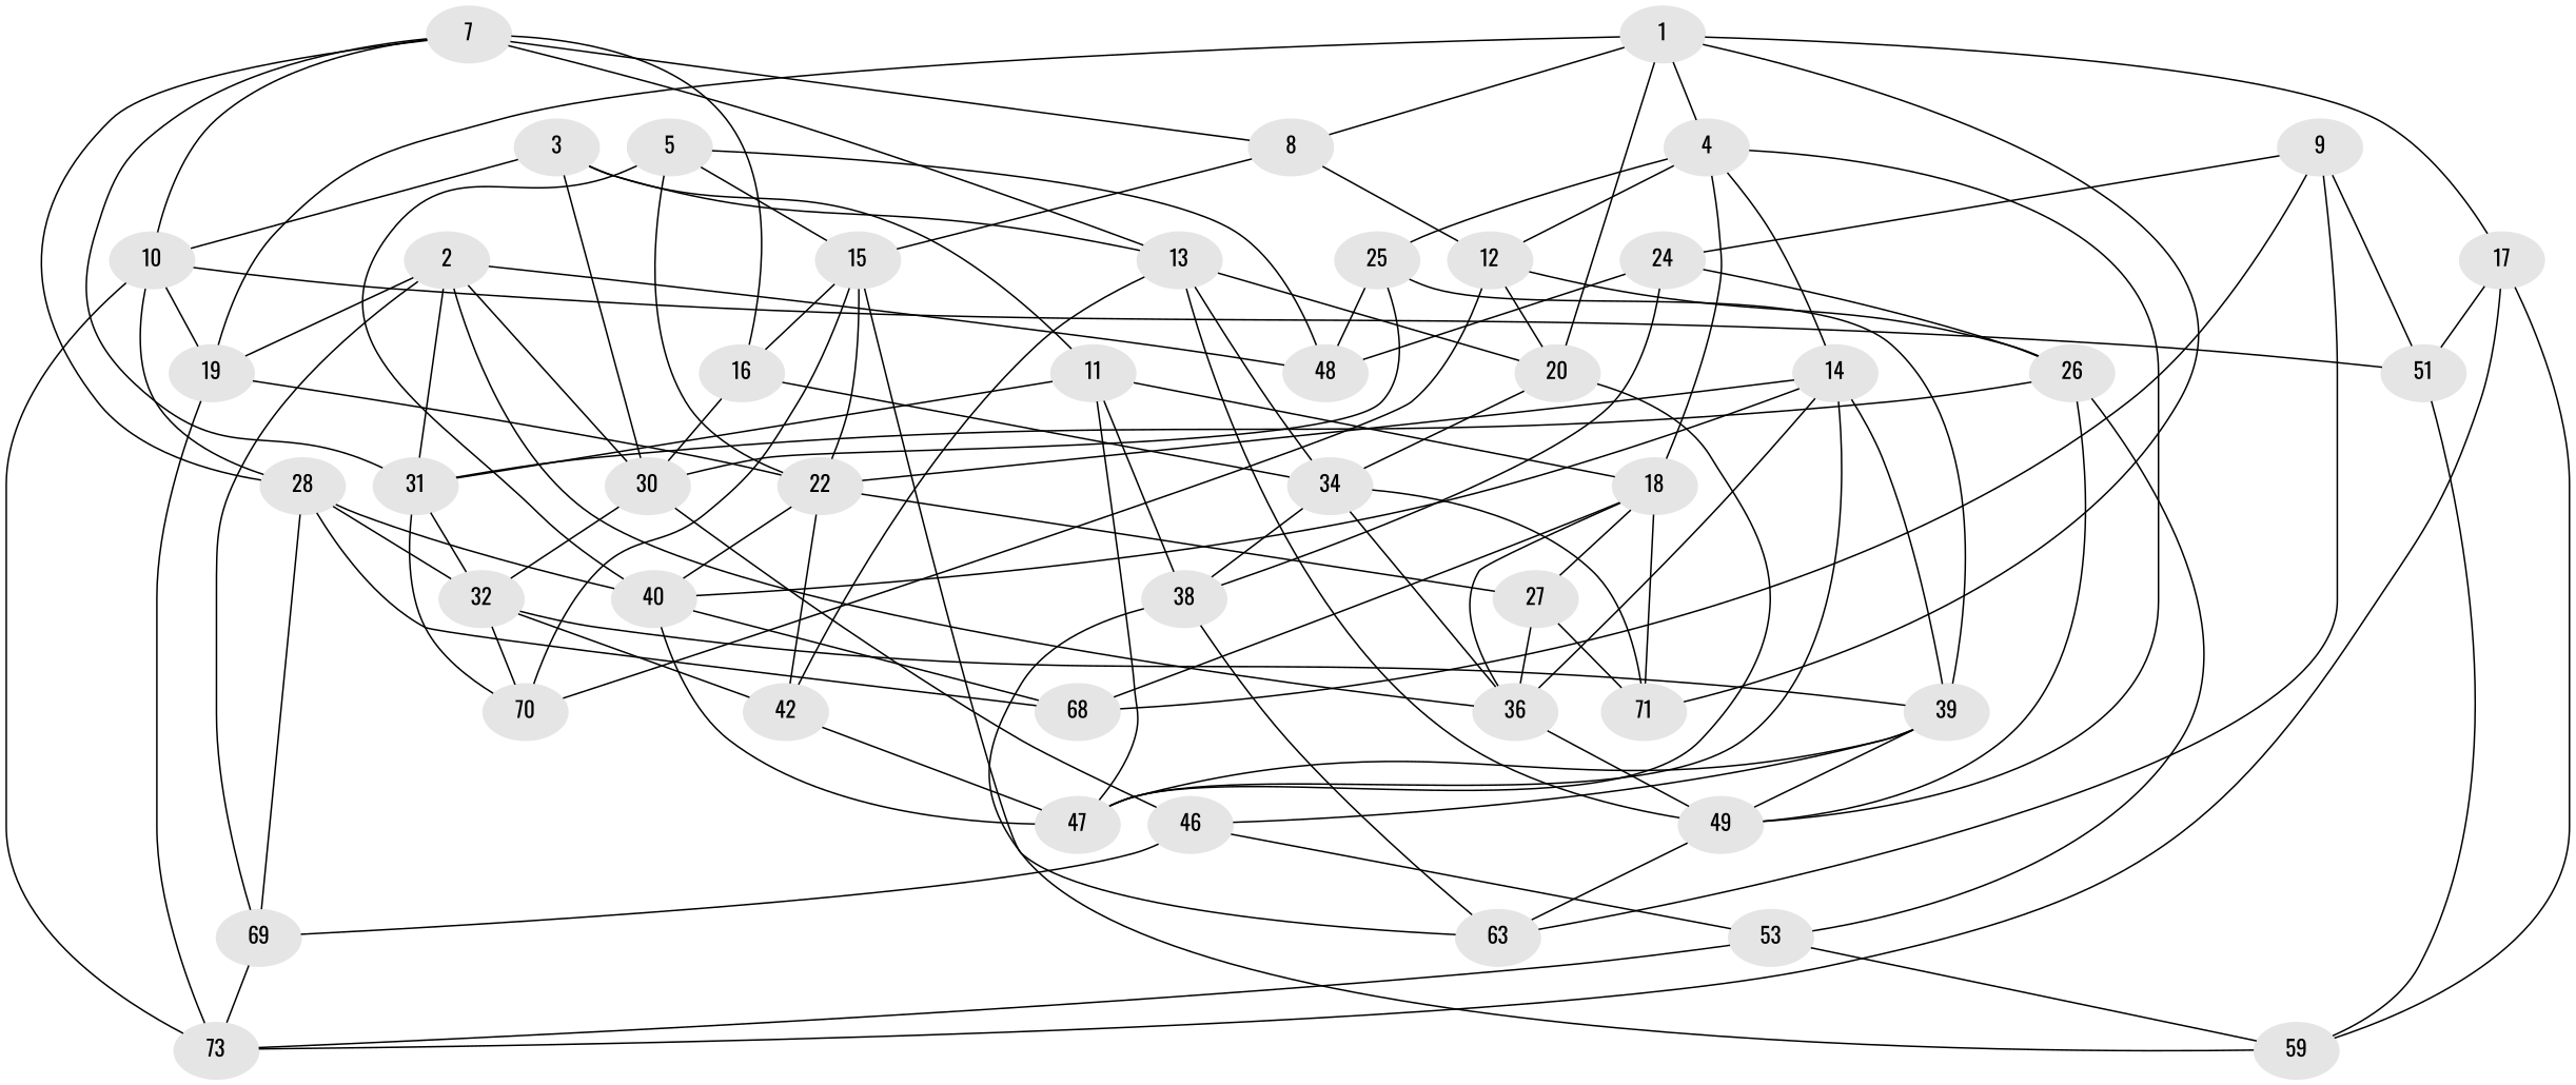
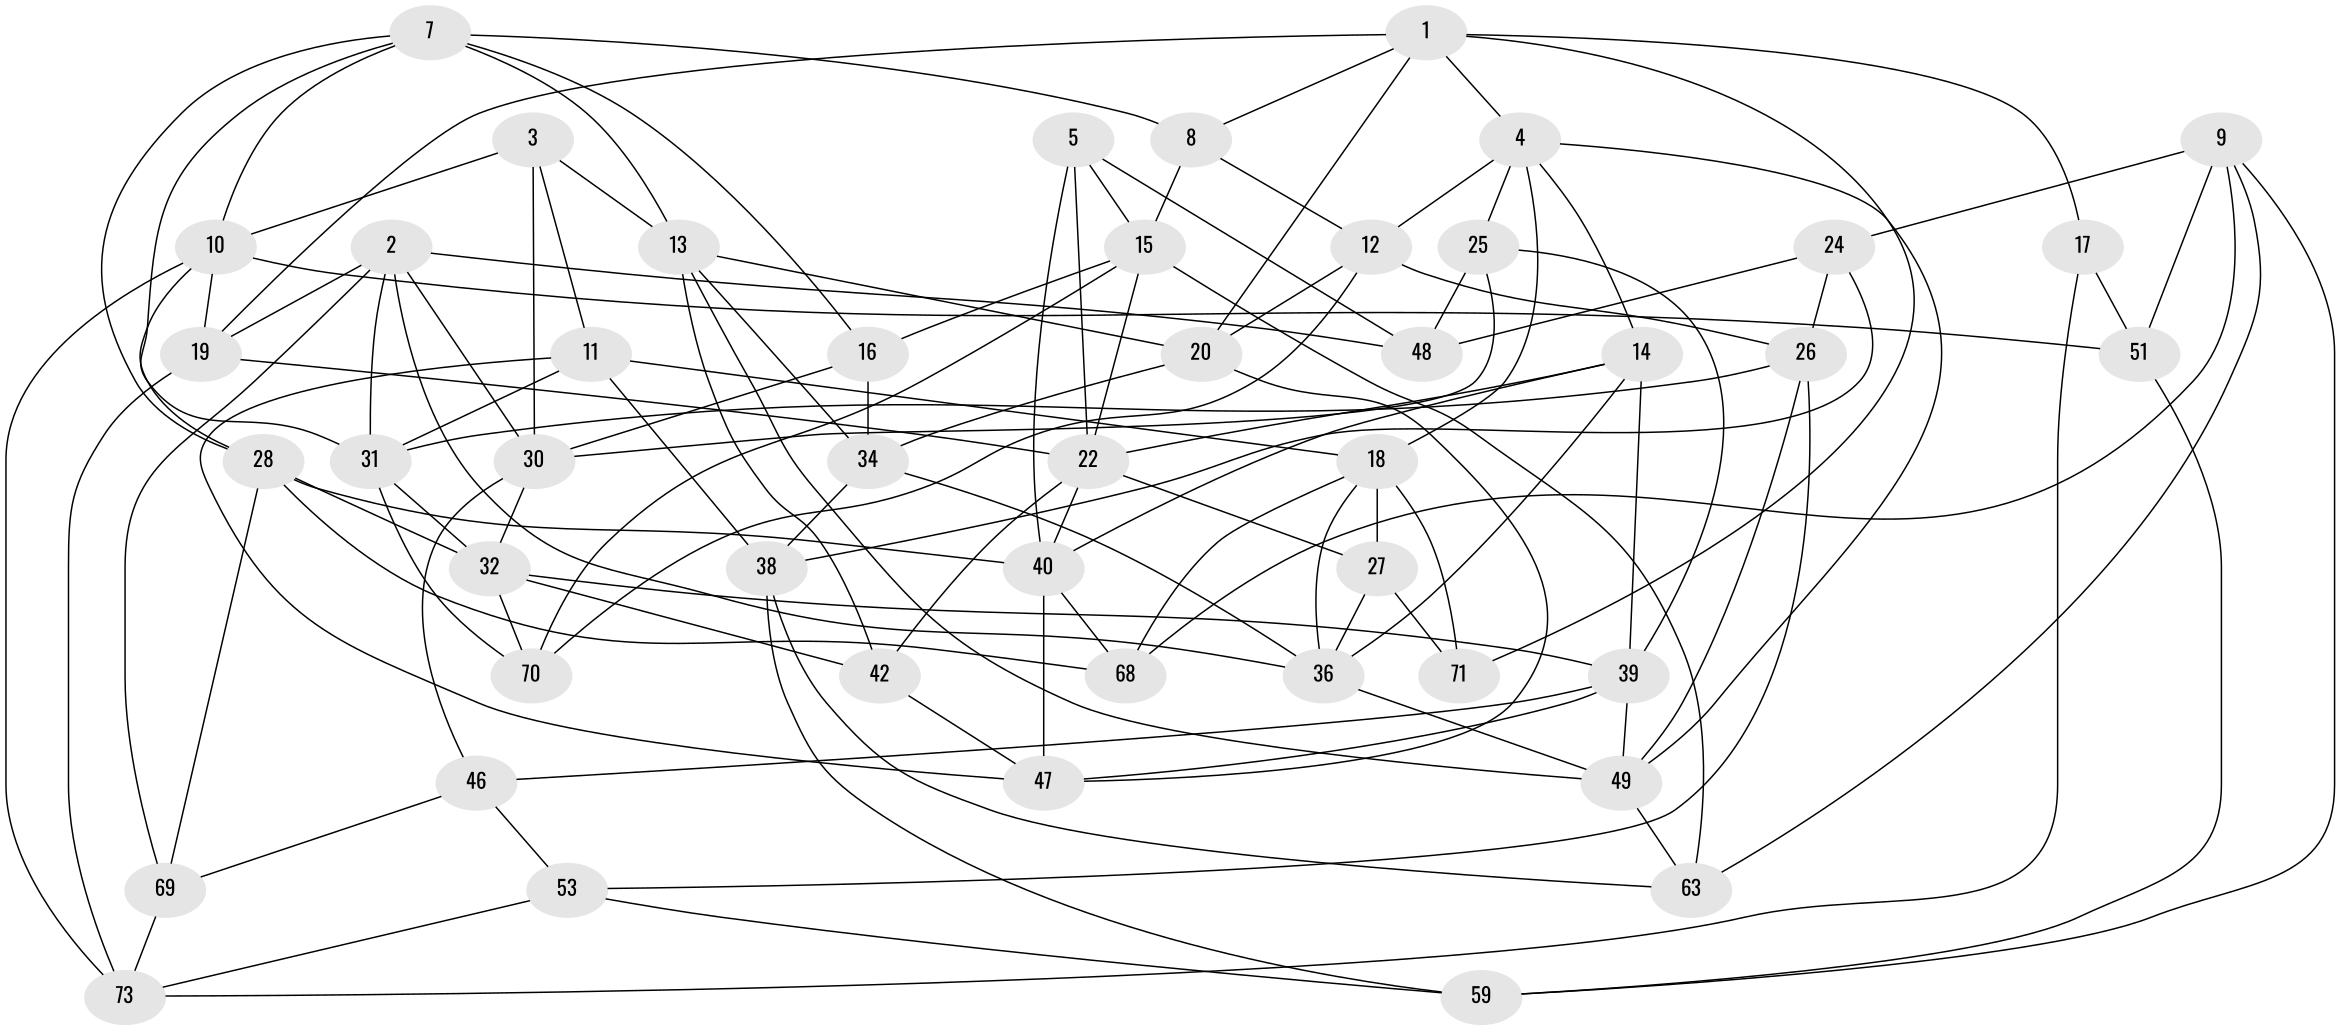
  graph {
    fontname=Oswald
    node [color=gray90 fontname=Oswald style=filled]
    edge [fontname=Oswald]
    1 [super="+75"]
    4 [super="+6"]
    8
    17
    19 [super="+45"]
    20 [super="+60"]
    71
    12 [super="+57"]
    14 [super="+29"]
    18 [super="+37"]
    25
    49 [super="+52"]
    15 [super="+35"]
    n14 [label=51]
    73 [super="+74"]
    22 [super="+65"]
    47 [super="+55"]
    34 [super="+56"]
    2 [super="+43"]
    30 [super="+66"]
    31 [super="+50"]
    36 [super="+67"]
    48
    69
    32 [super="+72"]
    46
    70
    10 [super="+58"]
    28 [super="+33"]
    3
    11 [super="+23"]
    13 [super="+51"]
    38 [super="+54"]
    42
    26 [super="+61"]
    40 [super="+64"]
    39 [super="+44"]
    68
    27
    63
    16
    5
    7 [super="+62"]
    9 [super="+21"]
    24
    59
    53
    1 -- 4
    1 -- 8
    1 -- 17
    1 -- 19
    1 -- 20
    1 -- 71
    4 -- 12
    4 -- 14
    4 -- 18
    4 -- 25
    4 -- 49
    8 -- 12
    8 -- 15
    17 -- n14
    17 -- 73
    19 -- 73 [weight=2]
    19 -- 22
    20 -- 47
    20 -- 34
    12 -- 20
    12 -- 70
    12 -- 26 [weight=2]
    14 -- 22
-   14 -- 47
    14 -- 36
    14 -- 40
    14 -- 39
    18 -- 71
    18 -- 36
    18 -- 68
    18 -- 27
    25 -- 30
    25 -- 48
    25 -- 39
    49 -- 63
    15 -- 22
    15 -- 70
    15 -- 63
    15 -- 16
    n14 -- 59
    22 -- 42
    22 -- 40
    22 -- 27
-   34 -- 71
    34 -- 36
    34 -- 38
    2 -- 19
    2 -- 30
    2 -- 31
    2 -- 36
    2 -- 48
    2 -- 69
    30 -- 32
    30 -- 46
    31 -- 32
    31 -- 70
    36 -- 49
    69 -- 73
    32 -- 70
    32 -- 42
    32 -- 39
    46 -- 69
    46 -- 53
    10 -- 19
    10 -- n14
    10 -- 73
    10 -- 28
    28 -- 69
    28 -- 32
    28 -- 40
    28 -- 68
    3 -- 30
    3 -- 10
    3 -- 11
    3 -- 13
    11 -- 18
    11 -- 47
    11 -- 31
    11 -- 38 [weight=2]
    13 -- 20
    13 -- 49
    13 -- 34
    13 -- 42
    38 -- 63
    38 -- 59
    42 -- 47
    26 -- 49
    26 -- 31
    26 -- 53
    40 -- 47
    40 -- 68
    39 -- 49
    39 -- 47
    39 -- 46
    27 -- 71
    27 -- 36
    16 -- 34
    16 -- 30
    5 -- 15
    5 -- 22
    5 -- 48
    5 -- 40
    7 -- 8
    7 -- 31
    7 -- 10
    7 -- 28
    7 -- 13
    7 -- 16
    9 -- n14
    9 -- 68
    9 -- 63
    9 -- 24
-   17 -- 59
+   9 -- 59
    24 -- 48
    24 -- 38
    24 -- 26
    53 -- 73
    53 -- 59
  }
